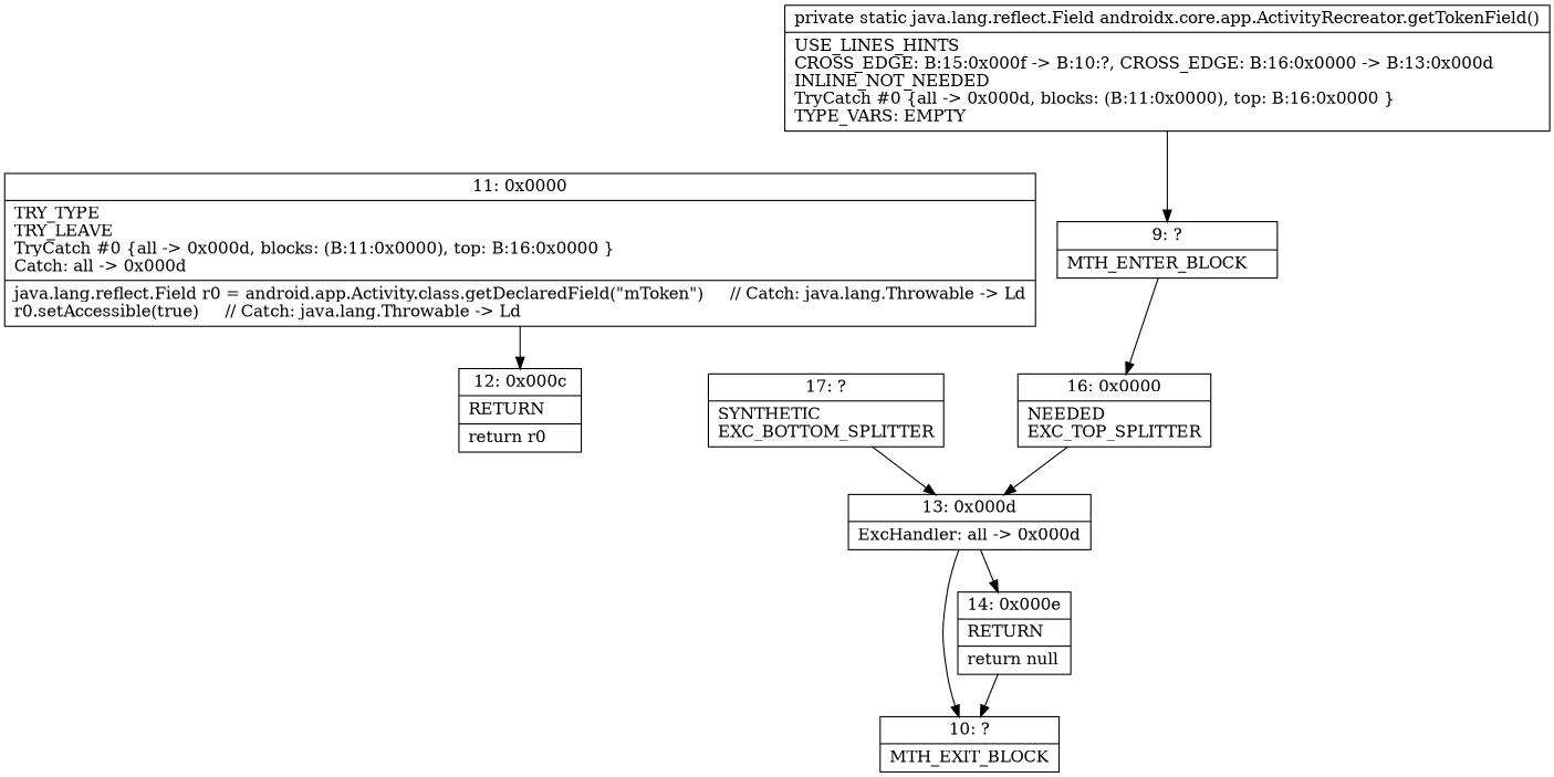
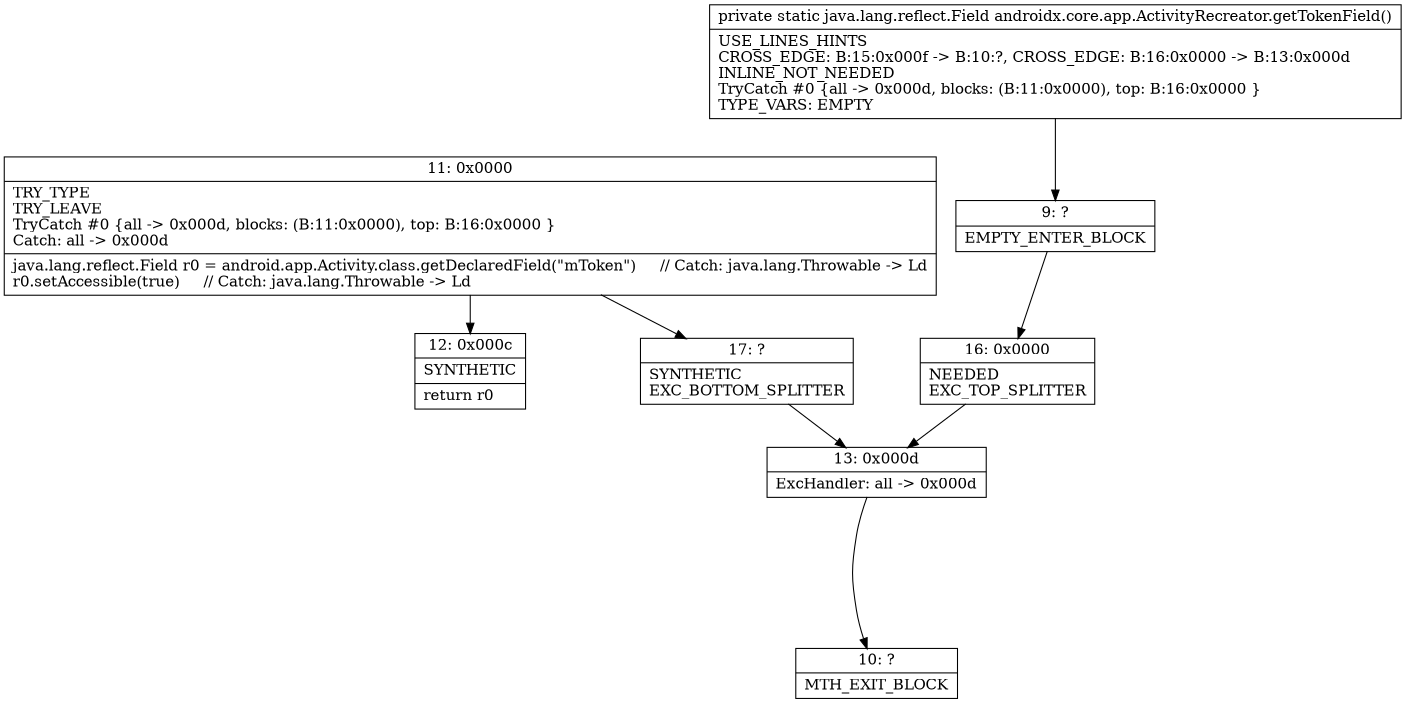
  digraph {
    node [shape=record]
-   n1 [label="{9\:\ ?|MTH_ENTER_BLOCK\l}"]
+   n1 [label="{9\:\ ?|EMPTY_ENTER_BLOCK\l}"]
    n2 [label="{16\:\ 0x0000|NEEDED\lEXC_TOP_SPLITTER\l}"]
    n3 [label="{13\:\ 0x000d|ExcHandler: all \-\> 0x000d\l}"]
    n4 [label="{11\:\ 0x0000|TRY_TYPE\lTRY_LEAVE\lTryCatch #0 \{all \-\> 0x000d, blocks: (B:11:0x0000), top: B:16:0x0000 \}\lCatch: all \-\> 0x000d\l|java.lang.reflect.Field r0 = android.app.Activity.class.getDeclaredField(\"mToken\")     \/\/ Catch: java.lang.Throwable \-\> Ld\lr0.setAccessible(true)     \/\/ Catch: java.lang.Throwable \-\> Ld\l}"]
-   n5 [label="{12\:\ 0x000c|RETURN\l|return r0\l}"]
+   n5 [label="{12\:\ 0x000c|SYNTHETIC\l|return r0\l}"]
    n6 [label="{17\:\ ?|SYNTHETIC\lEXC_BOTTOM_SPLITTER\l}"]
    n7 [label="{10\:\ ?|MTH_EXIT_BLOCK\l}"]
-   n8 [label="{14\:\ 0x000e|RETURN\l|return null\l}"]
    n9 [label="{private static java.lang.reflect.Field androidx.core.app.ActivityRecreator.getTokenField()  | USE_LINES_HINTS\lCROSS_EDGE: B:15:0x000f \-\> B:10:?, CROSS_EDGE: B:16:0x0000 \-\> B:13:0x000d\lINLINE_NOT_NEEDED\lTryCatch #0 \{all \-\> 0x000d, blocks: (B:11:0x0000), top: B:16:0x0000 \}\lTYPE_VARS: EMPTY\l}"]
    n1 -> n2
    n2 -> n3
    n3 -> n7
-   n3 -> n8
    n4 -> n5
+   n4 -> n6
    n6 -> n3
-   n8 -> n7
    n9 -> n1
  }
